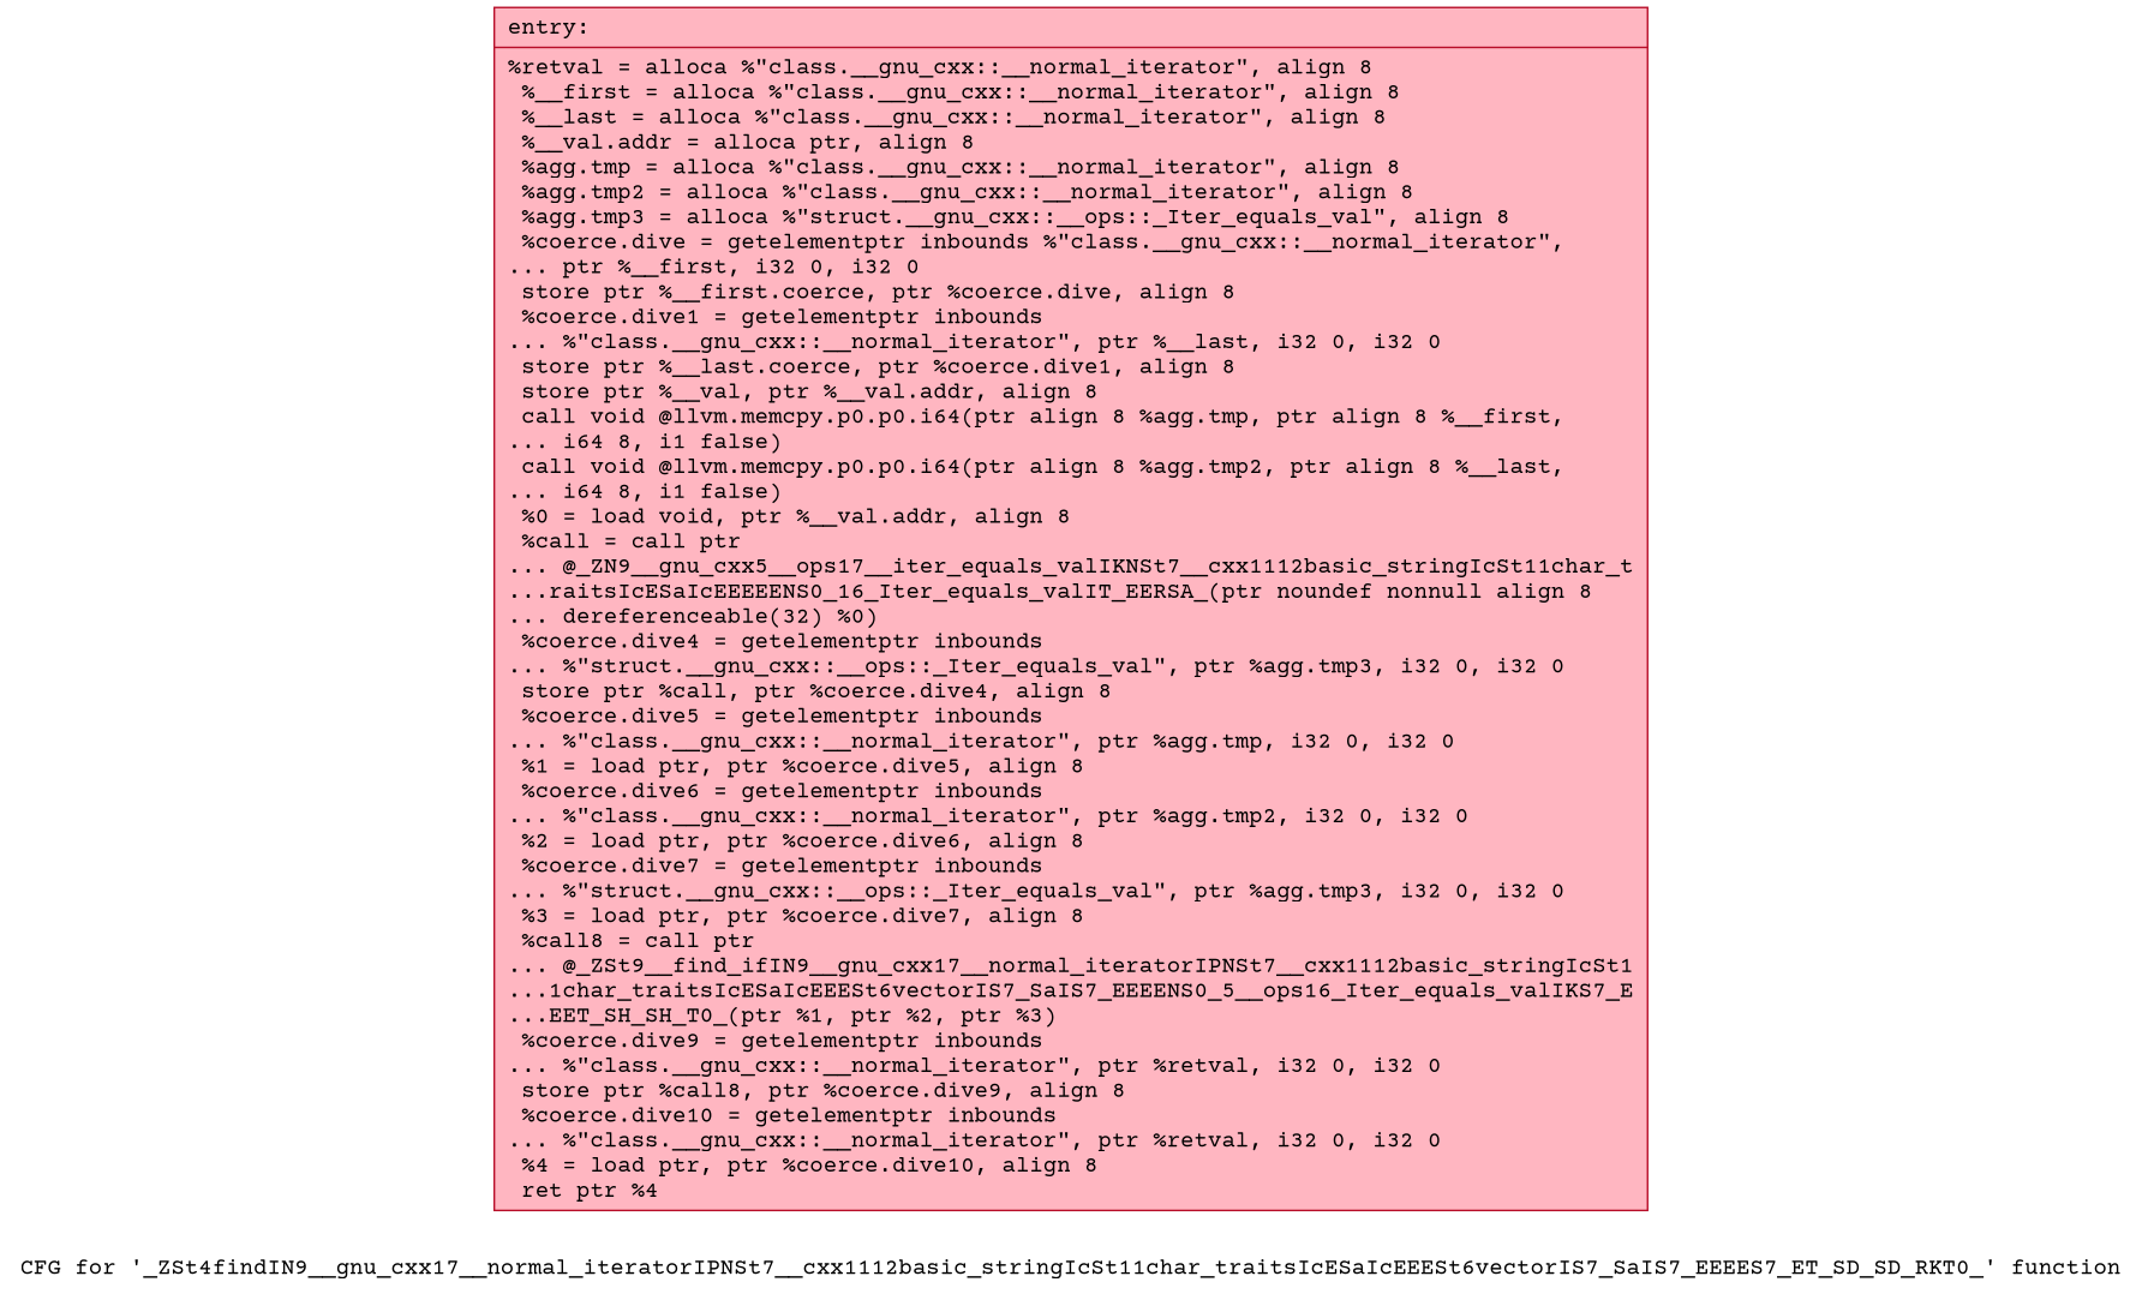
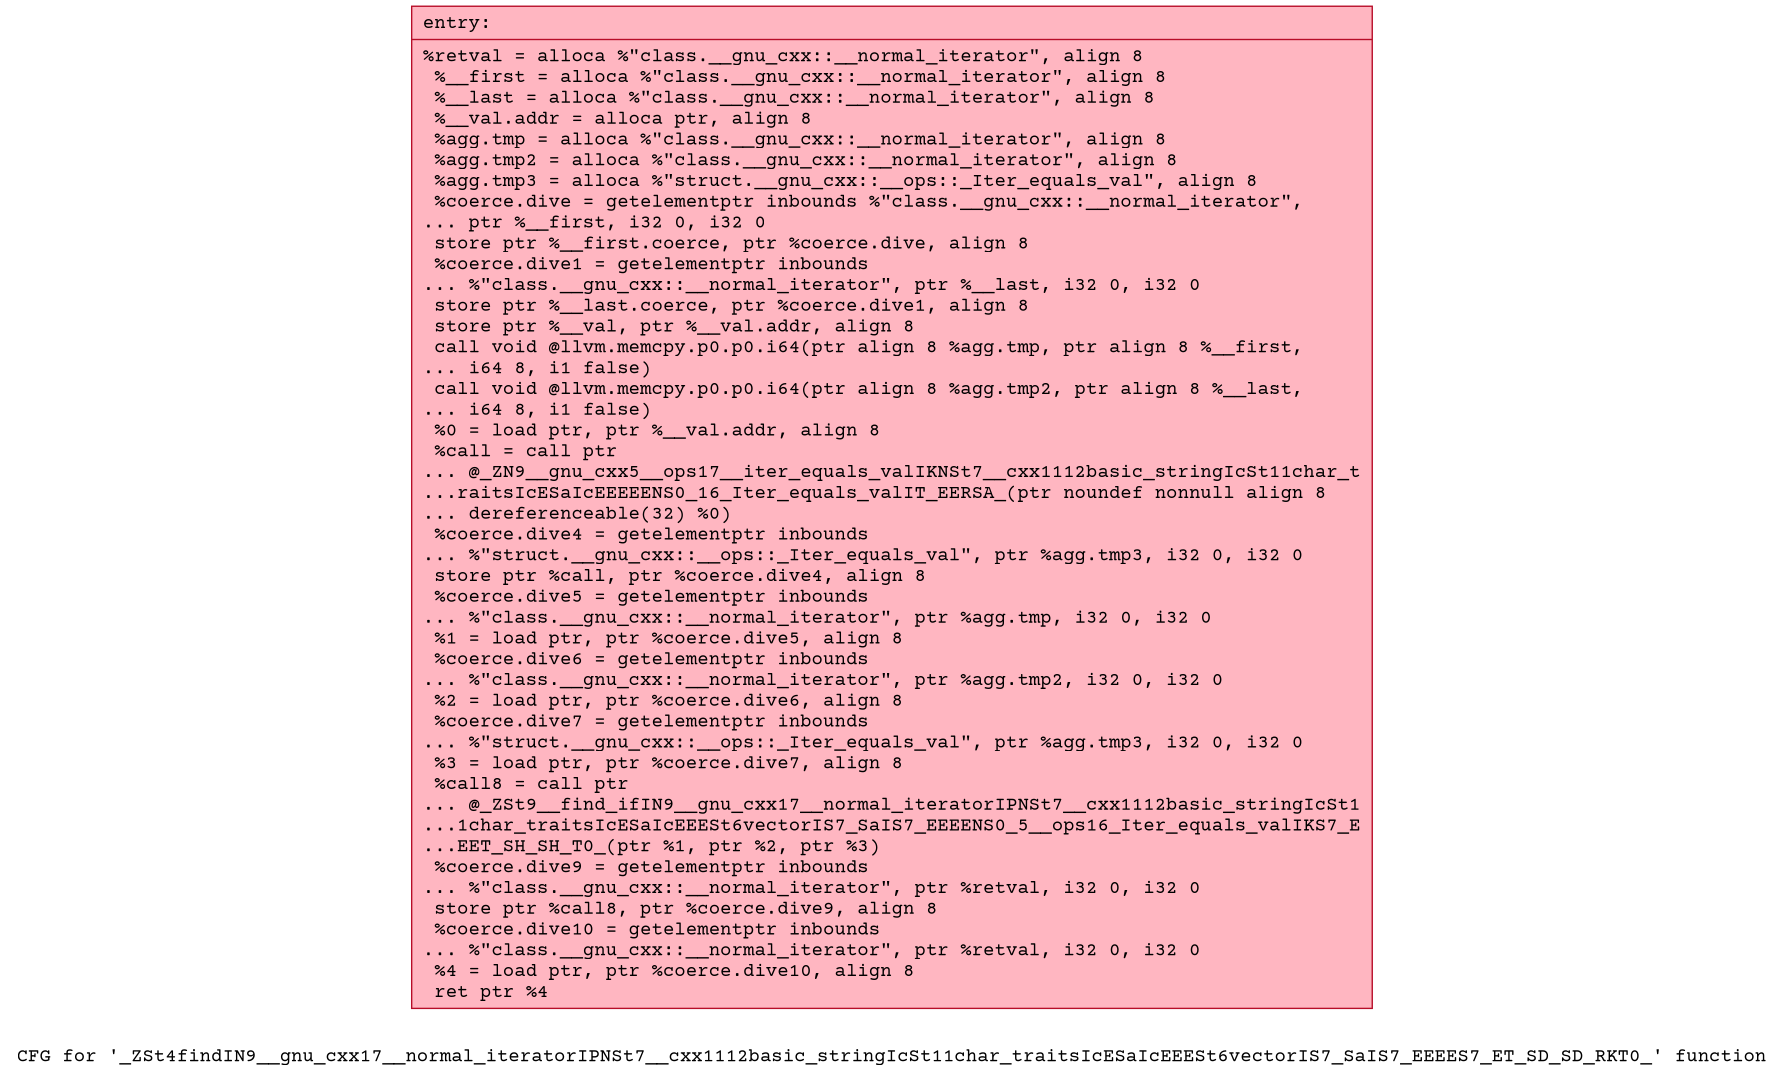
  digraph {
    label="CFG for '_ZSt4findIN9__gnu_cxx17__normal_iteratorIPNSt7__cxx1112basic_stringIcSt11char_traitsIcESaIcEEESt6vectorIS7_SaIS7_EEEES7_ET_SD_SD_RKT0_' function"
    fontname="Courier Prime"
-   n1 [color="#b70d28ff" fillcolor=lightpink fontname="Courier Prime" label="{entry:\l|  %retval = alloca %\"class.__gnu_cxx::__normal_iterator\", align 8\l  %__first = alloca %\"class.__gnu_cxx::__normal_iterator\", align 8\l  %__last = alloca %\"class.__gnu_cxx::__normal_iterator\", align 8\l  %__val.addr = alloca ptr, align 8\l  %agg.tmp = alloca %\"class.__gnu_cxx::__normal_iterator\", align 8\l  %agg.tmp2 = alloca %\"class.__gnu_cxx::__normal_iterator\", align 8\l  %agg.tmp3 = alloca %\"struct.__gnu_cxx::__ops::_Iter_equals_val\", align 8\l  %coerce.dive = getelementptr inbounds %\"class.__gnu_cxx::__normal_iterator\",\l... ptr %__first, i32 0, i32 0\l  store ptr %__first.coerce, ptr %coerce.dive, align 8\l  %coerce.dive1 = getelementptr inbounds\l... %\"class.__gnu_cxx::__normal_iterator\", ptr %__last, i32 0, i32 0\l  store ptr %__last.coerce, ptr %coerce.dive1, align 8\l  store ptr %__val, ptr %__val.addr, align 8\l  call void @llvm.memcpy.p0.p0.i64(ptr align 8 %agg.tmp, ptr align 8 %__first,\l... i64 8, i1 false)\l  call void @llvm.memcpy.p0.p0.i64(ptr align 8 %agg.tmp2, ptr align 8 %__last,\l... i64 8, i1 false)\l  %0 = load void, ptr %__val.addr, align 8\l  %call = call ptr\l... @_ZN9__gnu_cxx5__ops17__iter_equals_valIKNSt7__cxx1112basic_stringIcSt11char_t\l...raitsIcESaIcEEEEENS0_16_Iter_equals_valIT_EERSA_(ptr noundef nonnull align 8\l... dereferenceable(32) %0)\l  %coerce.dive4 = getelementptr inbounds\l... %\"struct.__gnu_cxx::__ops::_Iter_equals_val\", ptr %agg.tmp3, i32 0, i32 0\l  store ptr %call, ptr %coerce.dive4, align 8\l  %coerce.dive5 = getelementptr inbounds\l... %\"class.__gnu_cxx::__normal_iterator\", ptr %agg.tmp, i32 0, i32 0\l  %1 = load ptr, ptr %coerce.dive5, align 8\l  %coerce.dive6 = getelementptr inbounds\l... %\"class.__gnu_cxx::__normal_iterator\", ptr %agg.tmp2, i32 0, i32 0\l  %2 = load ptr, ptr %coerce.dive6, align 8\l  %coerce.dive7 = getelementptr inbounds\l... %\"struct.__gnu_cxx::__ops::_Iter_equals_val\", ptr %agg.tmp3, i32 0, i32 0\l  %3 = load ptr, ptr %coerce.dive7, align 8\l  %call8 = call ptr\l... @_ZSt9__find_ifIN9__gnu_cxx17__normal_iteratorIPNSt7__cxx1112basic_stringIcSt1\l...1char_traitsIcESaIcEEESt6vectorIS7_SaIS7_EEEENS0_5__ops16_Iter_equals_valIKS7_E\l...EET_SH_SH_T0_(ptr %1, ptr %2, ptr %3)\l  %coerce.dive9 = getelementptr inbounds\l... %\"class.__gnu_cxx::__normal_iterator\", ptr %retval, i32 0, i32 0\l  store ptr %call8, ptr %coerce.dive9, align 8\l  %coerce.dive10 = getelementptr inbounds\l... %\"class.__gnu_cxx::__normal_iterator\", ptr %retval, i32 0, i32 0\l  %4 = load ptr, ptr %coerce.dive10, align 8\l  ret ptr %4\l}" shape=record style=filled]
+   n1 [color="#b70d28ff" fillcolor=lightpink fontname="Courier Prime" label="{entry:\l|  %retval = alloca %\"class.__gnu_cxx::__normal_iterator\", align 8\l  %__first = alloca %\"class.__gnu_cxx::__normal_iterator\", align 8\l  %__last = alloca %\"class.__gnu_cxx::__normal_iterator\", align 8\l  %__val.addr = alloca ptr, align 8\l  %agg.tmp = alloca %\"class.__gnu_cxx::__normal_iterator\", align 8\l  %agg.tmp2 = alloca %\"class.__gnu_cxx::__normal_iterator\", align 8\l  %agg.tmp3 = alloca %\"struct.__gnu_cxx::__ops::_Iter_equals_val\", align 8\l  %coerce.dive = getelementptr inbounds %\"class.__gnu_cxx::__normal_iterator\",\l... ptr %__first, i32 0, i32 0\l  store ptr %__first.coerce, ptr %coerce.dive, align 8\l  %coerce.dive1 = getelementptr inbounds\l... %\"class.__gnu_cxx::__normal_iterator\", ptr %__last, i32 0, i32 0\l  store ptr %__last.coerce, ptr %coerce.dive1, align 8\l  store ptr %__val, ptr %__val.addr, align 8\l  call void @llvm.memcpy.p0.p0.i64(ptr align 8 %agg.tmp, ptr align 8 %__first,\l... i64 8, i1 false)\l  call void @llvm.memcpy.p0.p0.i64(ptr align 8 %agg.tmp2, ptr align 8 %__last,\l... i64 8, i1 false)\l  %0 = load ptr, ptr %__val.addr, align 8\l  %call = call ptr\l... @_ZN9__gnu_cxx5__ops17__iter_equals_valIKNSt7__cxx1112basic_stringIcSt11char_t\l...raitsIcESaIcEEEEENS0_16_Iter_equals_valIT_EERSA_(ptr noundef nonnull align 8\l... dereferenceable(32) %0)\l  %coerce.dive4 = getelementptr inbounds\l... %\"struct.__gnu_cxx::__ops::_Iter_equals_val\", ptr %agg.tmp3, i32 0, i32 0\l  store ptr %call, ptr %coerce.dive4, align 8\l  %coerce.dive5 = getelementptr inbounds\l... %\"class.__gnu_cxx::__normal_iterator\", ptr %agg.tmp, i32 0, i32 0\l  %1 = load ptr, ptr %coerce.dive5, align 8\l  %coerce.dive6 = getelementptr inbounds\l... %\"class.__gnu_cxx::__normal_iterator\", ptr %agg.tmp2, i32 0, i32 0\l  %2 = load ptr, ptr %coerce.dive6, align 8\l  %coerce.dive7 = getelementptr inbounds\l... %\"struct.__gnu_cxx::__ops::_Iter_equals_val\", ptr %agg.tmp3, i32 0, i32 0\l  %3 = load ptr, ptr %coerce.dive7, align 8\l  %call8 = call ptr\l... @_ZSt9__find_ifIN9__gnu_cxx17__normal_iteratorIPNSt7__cxx1112basic_stringIcSt1\l...1char_traitsIcESaIcEEESt6vectorIS7_SaIS7_EEEENS0_5__ops16_Iter_equals_valIKS7_E\l...EET_SH_SH_T0_(ptr %1, ptr %2, ptr %3)\l  %coerce.dive9 = getelementptr inbounds\l... %\"class.__gnu_cxx::__normal_iterator\", ptr %retval, i32 0, i32 0\l  store ptr %call8, ptr %coerce.dive9, align 8\l  %coerce.dive10 = getelementptr inbounds\l... %\"class.__gnu_cxx::__normal_iterator\", ptr %retval, i32 0, i32 0\l  %4 = load ptr, ptr %coerce.dive10, align 8\l  ret ptr %4\l}" shape=record style=filled]
  }
